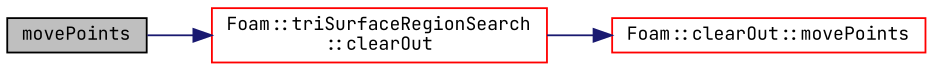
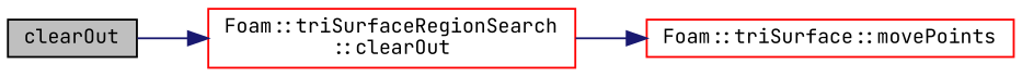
  digraph {
    fontname="JetBrains Mono"
    rankdir=LR
    node [color=red fontname="JetBrains Mono" fontsize=10 shape=record]
    edge [color=midnightblue fontname="JetBrains Mono" fontsize=10 labelfontname=Helvetica labelfontsize=10 style=solid]
-   n1 [color=black fillcolor=grey75 fontcolor=black height=0.2 label=movePoints style=filled width=0.4]
+   n1 [color=black fillcolor=grey75 fontcolor=black height=0.2 label=clearOut style=filled width=0.4]
    n2 [height=0.2 label="Foam::triSurfaceRegionSearch\l::clearOut" width=0.4]
-   n3 [height=0.2 label="Foam::clearOut::movePoints" width=0.4]
+   n3 [height=0.2 label="Foam::triSurface::movePoints" width=0.4]
    n1 -> n2
    n2 -> n3
  }
